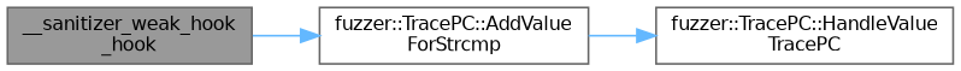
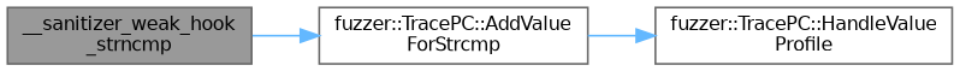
  digraph {
    rankdir=LR
    node [color=grey40 fillcolor=white fontname=Helvetica fontsize=10 shape=box style=filled]
    edge [color=steelblue1 fontname=Helvetica fontsize=10 labelfontname=Helvetica labelfontsize=10 style=solid]
-   n1 [color=gray40 fillcolor=grey60 fontcolor=black height=0.2 label="__sanitizer_weak_hook\l_hook" width=0.4]
+   n1 [color=gray40 fillcolor=grey60 fontcolor=black height=0.2 label="__sanitizer_weak_hook\l_strncmp" width=0.4]
    n2 [height=0.2 label="fuzzer::TracePC::AddValue\lForStrcmp" width=0.4]
-   n3 [height=0.2 label="fuzzer::TracePC::HandleValue\lTracePC" width=0.4]
+   n3 [height=0.2 label="fuzzer::TracePC::HandleValue\lProfile" width=0.4]
    n1 -> n2
    n2 -> n3
  }
